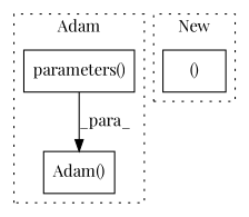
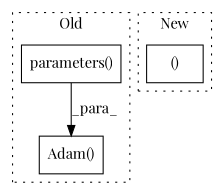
  digraph {
    fontname="Playfair Display"
    node [a=75 shape=box fontname="Playfair Display"]
    n1 [l="17,7" label="Adam()" s="3300,3331"]
    n2 [l=14 label="parameters()" s=3317]
    n3 [a=54 l=11 label="()" s=3242]
    subgraph cluster_1 {
-     label=Adam
+     label=Old
      style=dotted
      n1
      n2
    }
    subgraph cluster_2 {
      label=New
      style=dotted
      n3
    }
    n2 -> n1 [label=_para_ fontname="Playfair Display"]
  }
